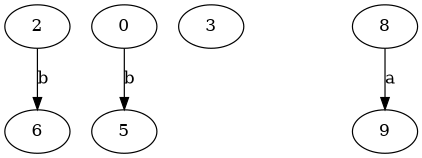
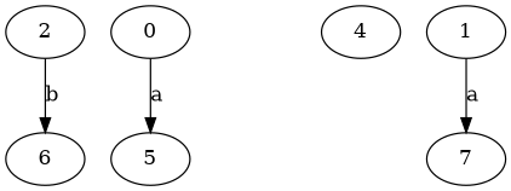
  strict digraph {
    2
    6
    0
    5
-   3
-   1 [label=8]
-   7 [label=9]
+   4
+   1
+   7
    2 -> 6 [label=b]
-   0 -> 5 [label=b]
+   0 -> 5 [label=a]
    1 -> 7 [label=a]
  }
